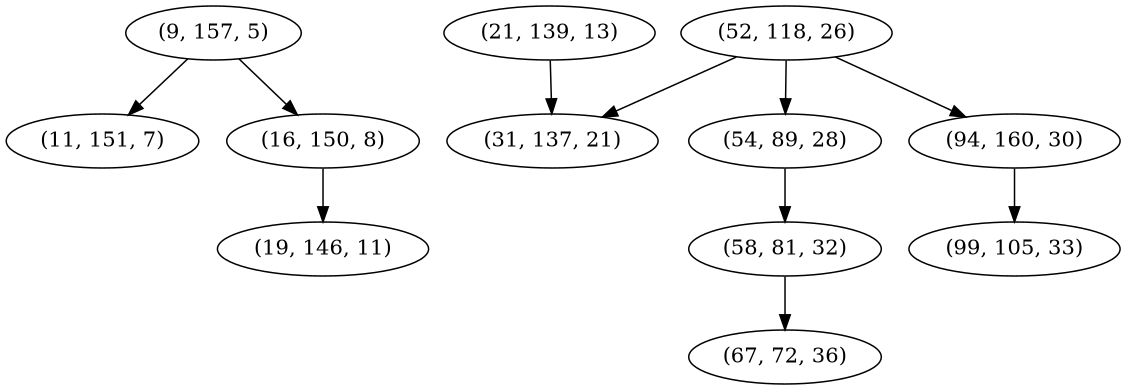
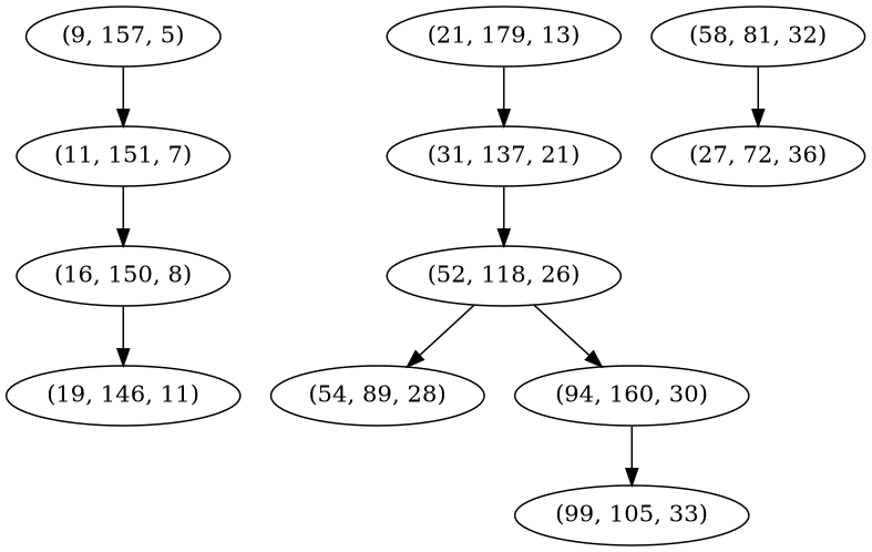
  digraph {
    "(9, 157, 5)"
    "(11, 151, 7)"
    "(16, 150, 8)"
    "(19, 146, 11)"
    n5 [label="(31, 137, 21)"]
-   "(21, 139, 13)"
+   "(21, 139, 13)" [label="(21, 179, 13)"]
    "(52, 118, 26)"
    "(54, 89, 28)"
    n9 [label="(94, 160, 30)"]
    "(58, 81, 32)"
    "(99, 105, 33)"
-   "(67, 72, 36)"
+   "(67, 72, 36)" [label="(27, 72, 36)"]
    "(9, 157, 5)" -> "(11, 151, 7)"
-   "(9, 157, 5)" -> "(16, 150, 8)"
+   "(11, 151, 7)" -> "(16, 150, 8)"
    "(16, 150, 8)" -> "(19, 146, 11)"
-   "(52, 118, 26)" -> n5
+   n5 -> "(52, 118, 26)"
    "(21, 139, 13)" -> n5
    "(52, 118, 26)" -> "(54, 89, 28)"
    "(52, 118, 26)" -> n9
-   "(54, 89, 28)" -> "(58, 81, 32)"
    n9 -> "(99, 105, 33)"
    "(58, 81, 32)" -> "(67, 72, 36)"
  }
